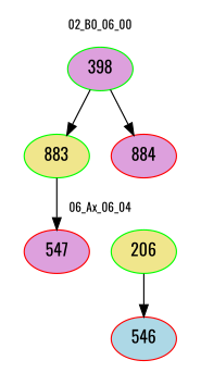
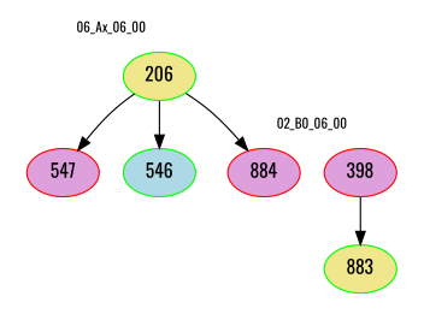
  digraph {
    fontname=Oswald
    node [color=green fillcolor=plum fontname=Oswald style=filled]
    edge [color=black fontname=Oswald]
    n1 [fillcolor=khaki label=206]
    n2 [color=red label=547]
-   n3 [color=red fillcolor=lightblue label=546]
-   n4 [label=398]
+   n3 [fillcolor=lightblue label=546]
+   n4 [color=red label=398]
    n5 [fillcolor=khaki label=883]
    n6 [color=red label=884]
    subgraph cluster_1 {
      color=white
      fontsize=10
-     label="06_Ax_06_04"
+     label="06_Ax_06_00"
      n1
      n2
      n3
    }
    subgraph cluster_2 {
      color=white
      fontsize=10
      label="02_B0_06_00"
      n4
      n5
      n6
    }
-   n5 -> n2
+   n1 -> n2
    n1 -> n3
    n4 -> n5
-   n4 -> n6
+   n1 -> n6
  }
